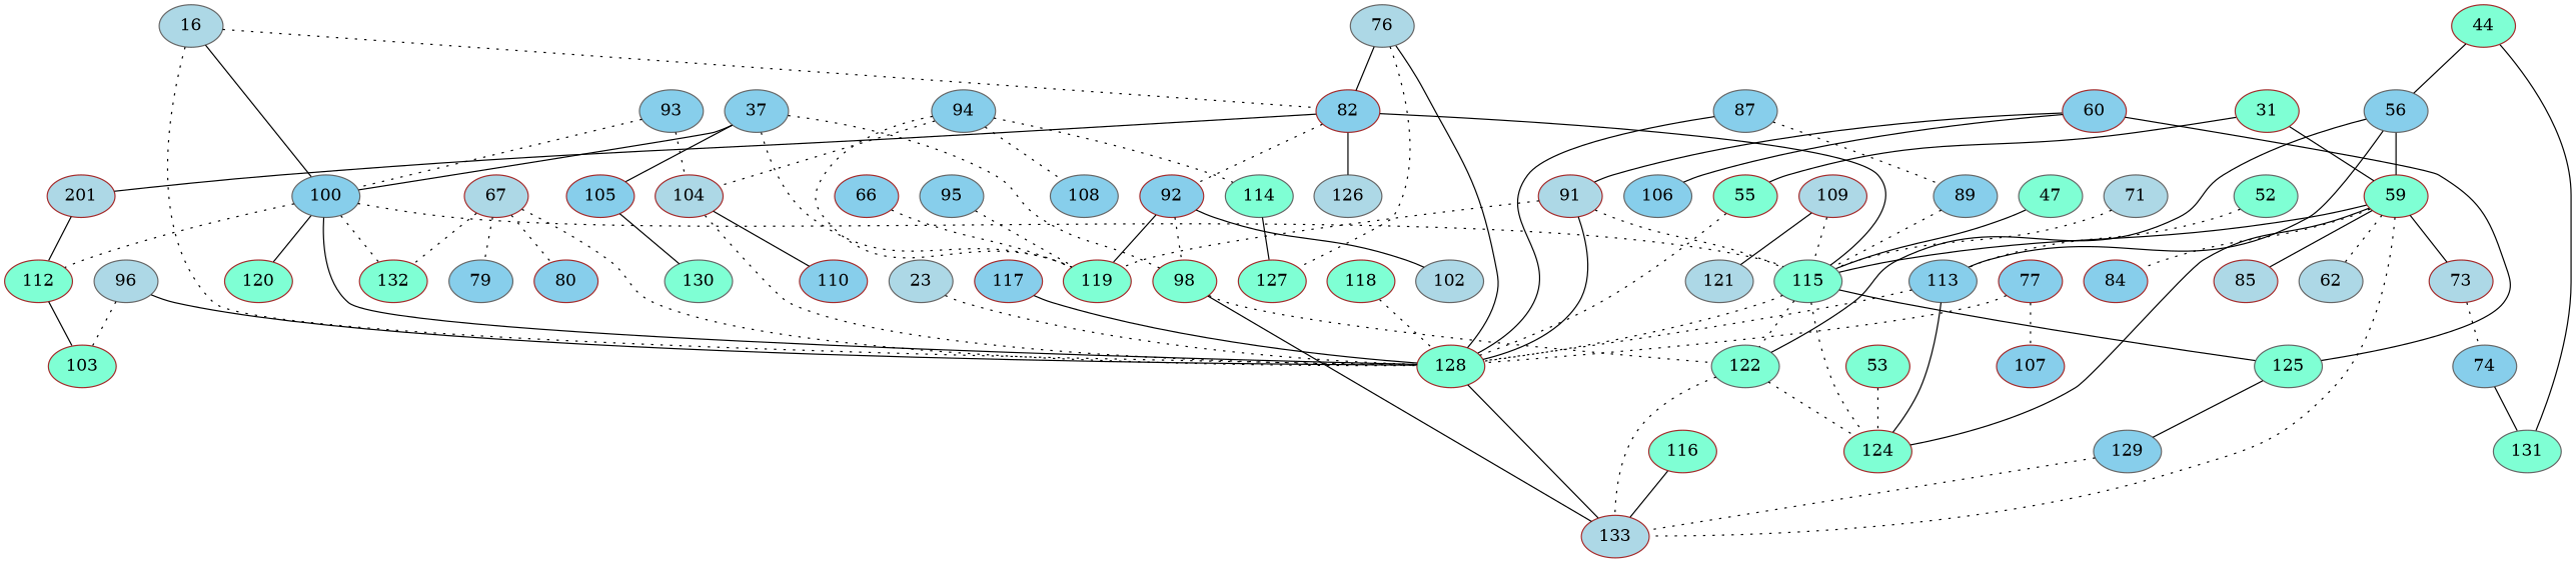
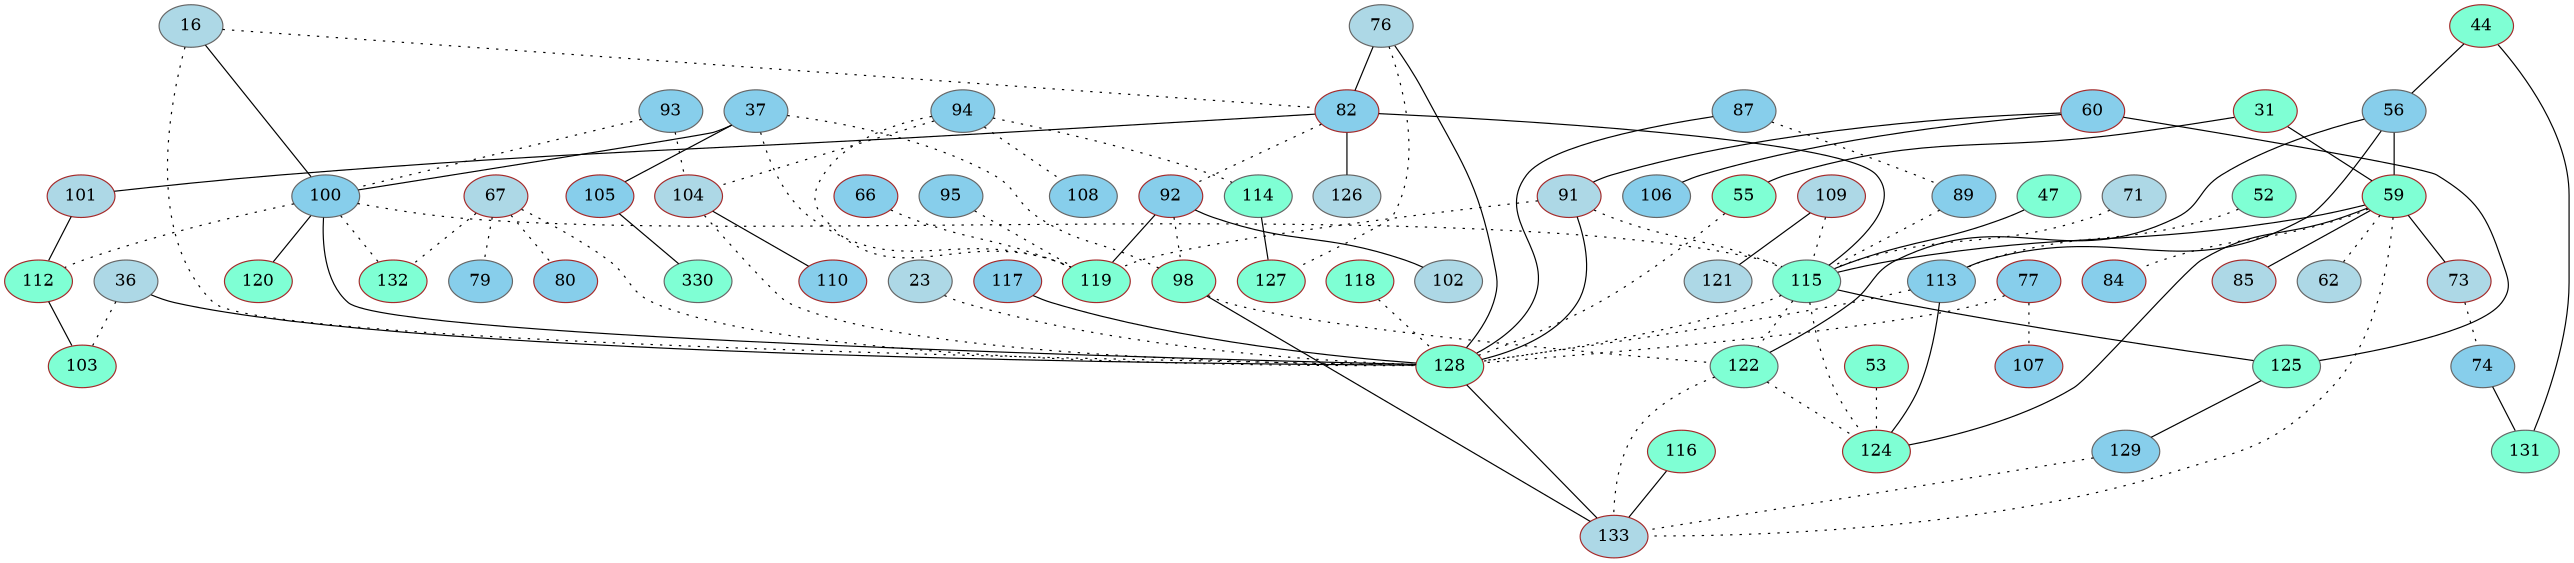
  graph {
    node [color=brown fillcolor=skyblue style=filled]
    edge [style=dotted]
    16 [color=gray40 fillcolor=lightblue super="+4+3"]
    82 [super="+64+65+35+49"]
    100 [color=gray40 super="+68+54+81"]
    128 [fillcolor=aquamarine super="+41+43+63+5+50"]
    115 [color=gray40 fillcolor=aquamarine super="+45+83+90+72"]
    92 [super="+33"]
-   101 [fillcolor=lightblue label=201]
+   101 [fillcolor=lightblue]
    126 [color=gray40 fillcolor=lightblue]
    132 [fillcolor=aquamarine]
    112 [fillcolor=aquamarine]
    120 [fillcolor=aquamarine]
    133 [fillcolor=lightblue super="+111+99"]
    23 [color=gray40 fillcolor=lightblue]
    31 [fillcolor=aquamarine]
    55 [fillcolor=aquamarine]
    59 [fillcolor=aquamarine super="+24+15"]
    124 [fillcolor=aquamarine super="+123"]
    62 [color=gray40 fillcolor=lightblue]
    73 [fillcolor=lightblue super="+57"]
    84
    85 [fillcolor=lightblue]
    98 [fillcolor=aquamarine super="+25"]
    122 [color=gray40 fillcolor=aquamarine super="+58+69"]
    37 [color=gray40]
    105
    119 [fillcolor=aquamarine super="+17"]
-   130 [color=gray40 fillcolor=aquamarine]
+   130 [color=gray40 fillcolor=aquamarine label=330]
    56 [color=gray40 super="+40"]
    113 [color=gray40 super="+12"]
    44 [fillcolor=aquamarine]
    131 [color=gray40 fillcolor=aquamarine]
    125 [color=gray40 fillcolor=aquamarine super="+70"]
    47 [color=gray40 fillcolor=aquamarine]
    52 [color=gray40 fillcolor=aquamarine]
    53 [fillcolor=aquamarine]
    74 [color=gray40]
    60 [super="+11"]
    91 [fillcolor=lightblue super="+9+75"]
    106 [color=gray40]
    129 [color=gray40]
    66
    67 [fillcolor=lightblue]
    79 [color=gray40]
    80
    71 [color=gray40 fillcolor=lightblue]
    76 [color=gray40 fillcolor=lightblue super="+61"]
    127 [fillcolor=aquamarine]
    77 [super="+26"]
    107
    102 [color=gray40 fillcolor=lightblue]
    89 [color=gray40 super="+46"]
    87 [color=gray40]
    93 [color=gray40 super="+88"]
    104 [fillcolor=lightblue super="+51"]
    110
    94 [color=gray40]
    108 [color=gray40]
    114 [color=gray40 fillcolor=aquamarine]
    95 [color=gray40]
-   96 [color=gray40 fillcolor=lightblue]
+   96 [color=gray40 fillcolor=lightblue label=36]
    103 [fillcolor=aquamarine]
    109 [fillcolor=lightblue]
    121 [color=gray40 fillcolor=lightblue]
    116 [fillcolor=aquamarine]
    117
    118 [fillcolor=aquamarine]
    16 -- 82
    16 -- 100 [style=solid]
    16 -- 128 [weight=5]
    82 -- 115 [style=solid]
    82 -- 92
    82 -- 101 [style=solid]
    82 -- 126 [style=solid]
    100 -- 128 [style=solid weight=2]
    100 -- 115
    100 -- 132
    100 -- 112
    100 -- 120 [style=solid]
    128 -- 133 [style=solid weight=2]
    115 -- 128 [weight=4]
    115 -- 124
    115 -- 122
    115 -- 125 [style=solid]
    92 -- 98 [weight=2]
    92 -- 119 [style=solid]
    92 -- 102 [style=solid]
    101 -- 112 [style=solid]
    112 -- 103 [style=solid]
    23 -- 128
    31 -- 55 [style=solid]
    31 -- 59 [style=solid]
    55 -- 128
    59 -- 115 [style=solid weight=2]
    59 -- 133 [weight=2]
    59 -- 124 [style=solid]
    59 -- 62
    59 -- 73 [style=solid]
    59 -- 84
    59 -- 85 [style=solid]
    73 -- 74
    98 -- 133 [style=solid weight=2]
    98 -- 122
    122 -- 133
    122 -- 124
    37 -- 100 [style=solid]
    37 -- 98
    37 -- 105 [style=solid]
    37 -- 119
    105 -- 130 [style=solid]
    56 -- 59 [style=solid weight=3]
    56 -- 122 [style=solid]
    56 -- 113 [style=solid]
    113 -- 128
    113 -- 124 [style=solid]
    44 -- 56 [style=solid]
    44 -- 131 [style=solid]
    125 -- 129 [style=solid]
    47 -- 115 [style=solid]
    52 -- 113
    53 -- 124
    74 -- 131 [style=solid]
    60 -- 125 [style=solid weight=2]
    60 -- 91 [style=solid]
    60 -- 106 [style=solid]
    91 -- 128 [style=solid]
    91 -- 115 [weight=2]
    91 -- 119 [weight=2]
    129 -- 133
    66 -- 119
    67 -- 128
    67 -- 132
    67 -- 79
    67 -- 80
    71 -- 115
    76 -- 82 [style=solid weight=2]
    76 -- 128 [style=solid]
    76 -- 127
    77 -- 128 [weight=2]
    77 -- 107
    89 -- 115
    87 -- 128 [style=solid]
    87 -- 89
    93 -- 100
    93 -- 104 [weight=2]
    104 -- 128
    104 -- 110 [style=solid]
    94 -- 119
    94 -- 104
    94 -- 108
    94 -- 114
    114 -- 127 [style=solid]
    95 -- 119
    96 -- 128 [style=solid]
    96 -- 103
    109 -- 115
    109 -- 121 [style=solid]
    116 -- 133 [style=solid]
    117 -- 128 [style=solid]
    118 -- 128
  }
